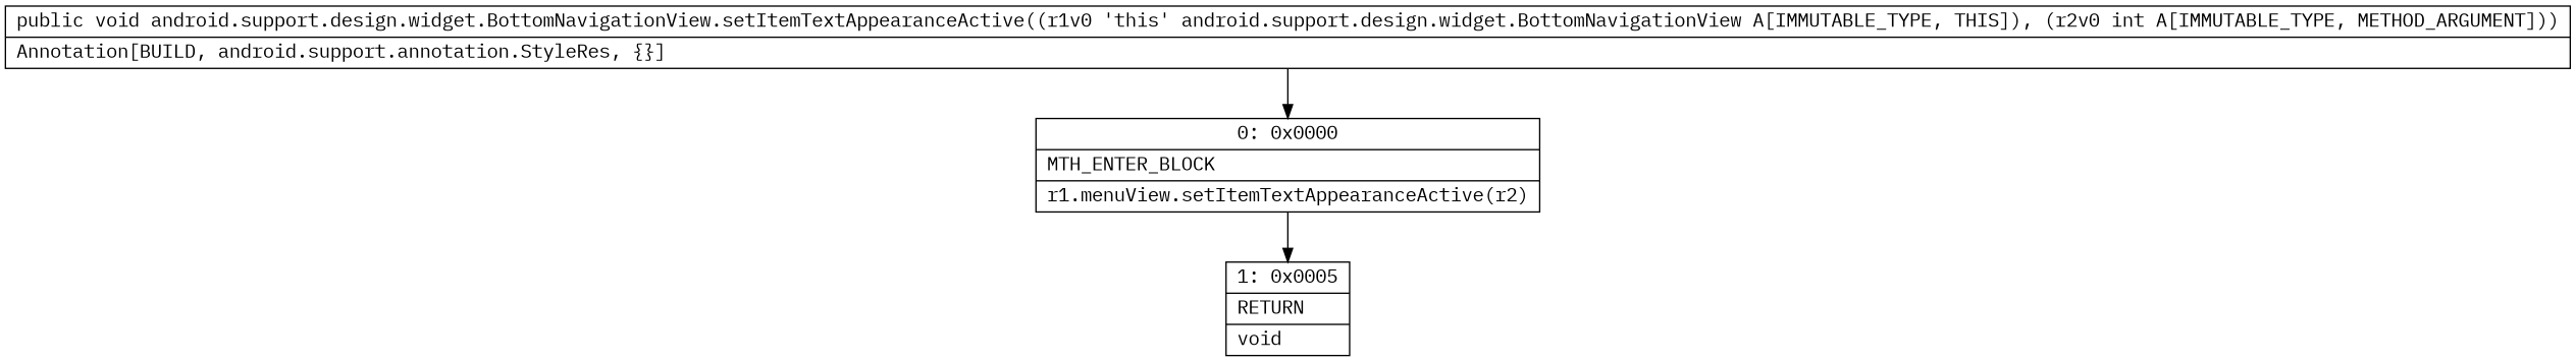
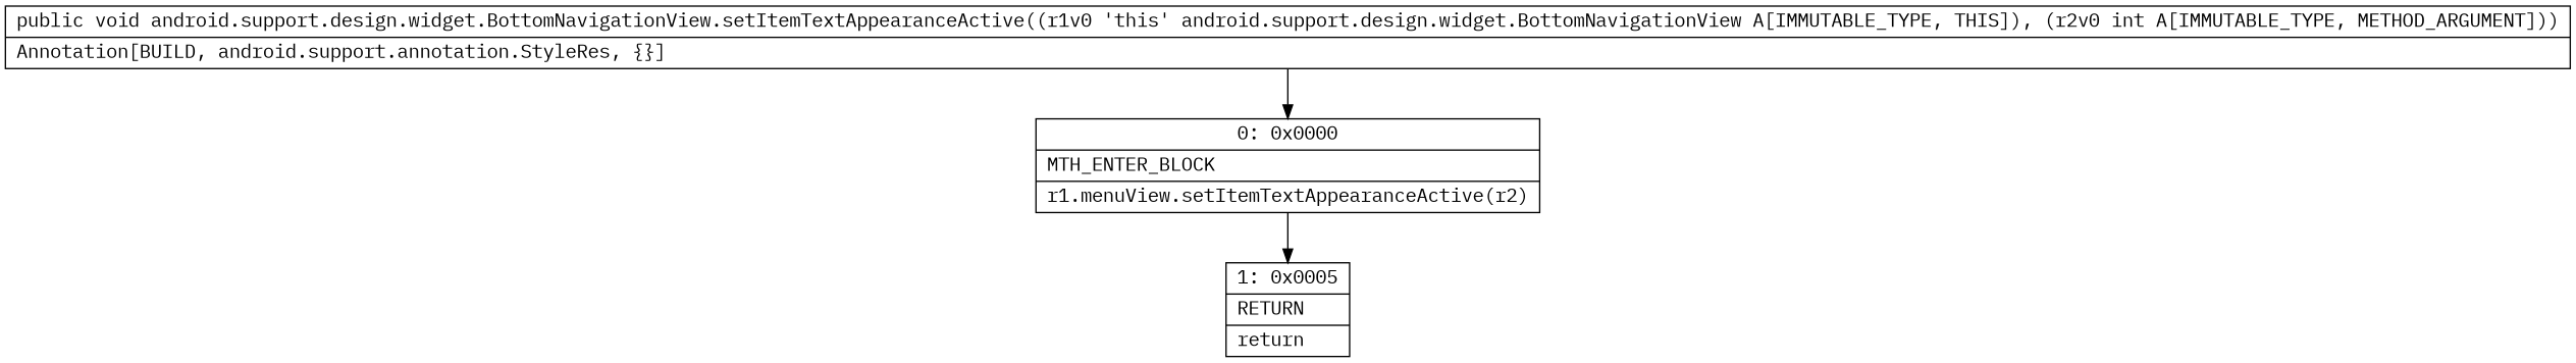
  digraph {
    fontname="IBM Plex Mono"
    node [shape=record fontname="IBM Plex Mono"]
    edge [fontname="IBM Plex Mono"]
    n1 [label="{0\:\ 0x0000|MTH_ENTER_BLOCK\l|r1.menuView.setItemTextAppearanceActive(r2)\l}"]
-   n2 [label="{1\:\ 0x0005|RETURN\l|void\l}"]
+   n2 [label="{1\:\ 0x0005|RETURN\l|return\l}"]
    n3 [label="{public void android.support.design.widget.BottomNavigationView.setItemTextAppearanceActive((r1v0 'this' android.support.design.widget.BottomNavigationView A[IMMUTABLE_TYPE, THIS]), (r2v0 int A[IMMUTABLE_TYPE, METHOD_ARGUMENT]))  | Annotation[BUILD, android.support.annotation.StyleRes, \{\}]\l}"]
    n1 -> n2
    n3 -> n1
  }
